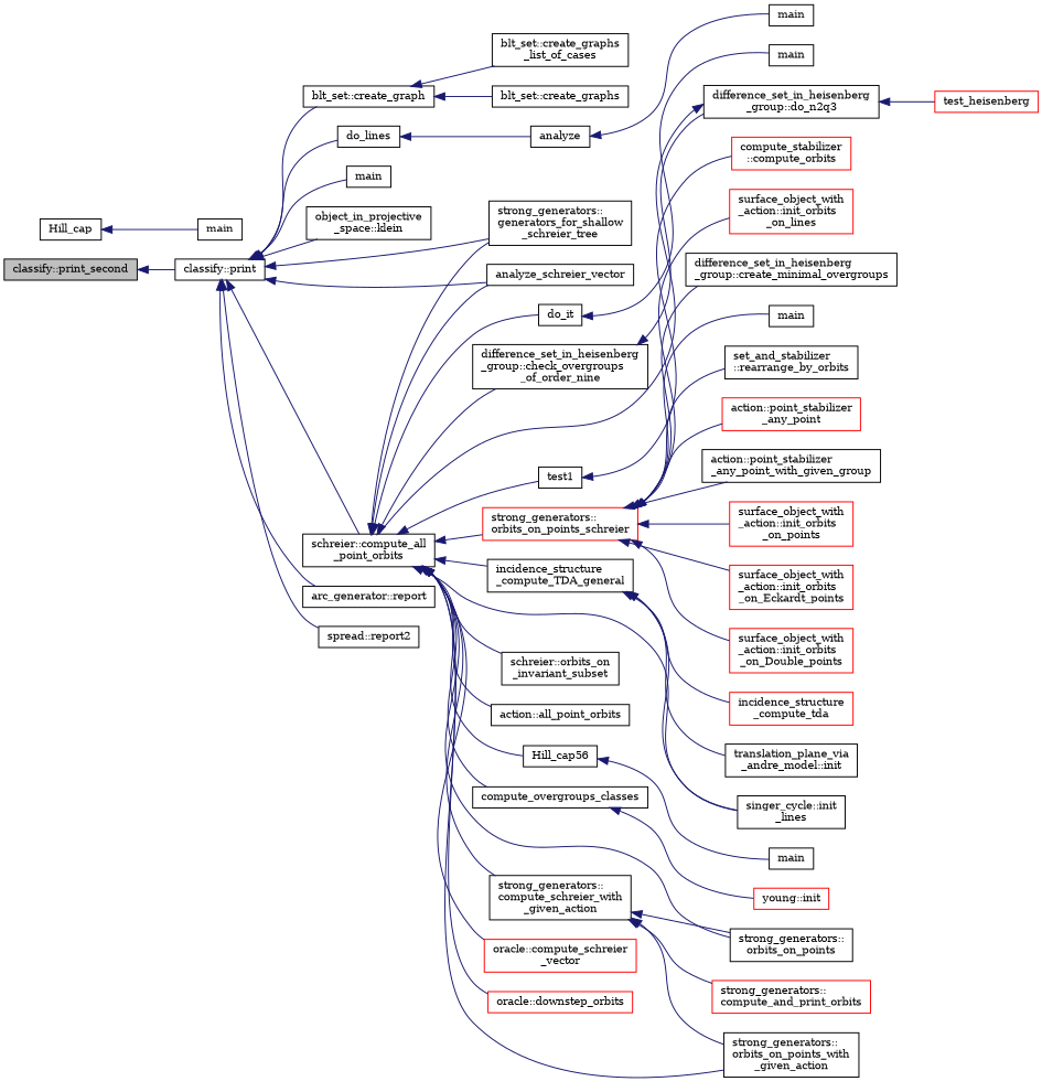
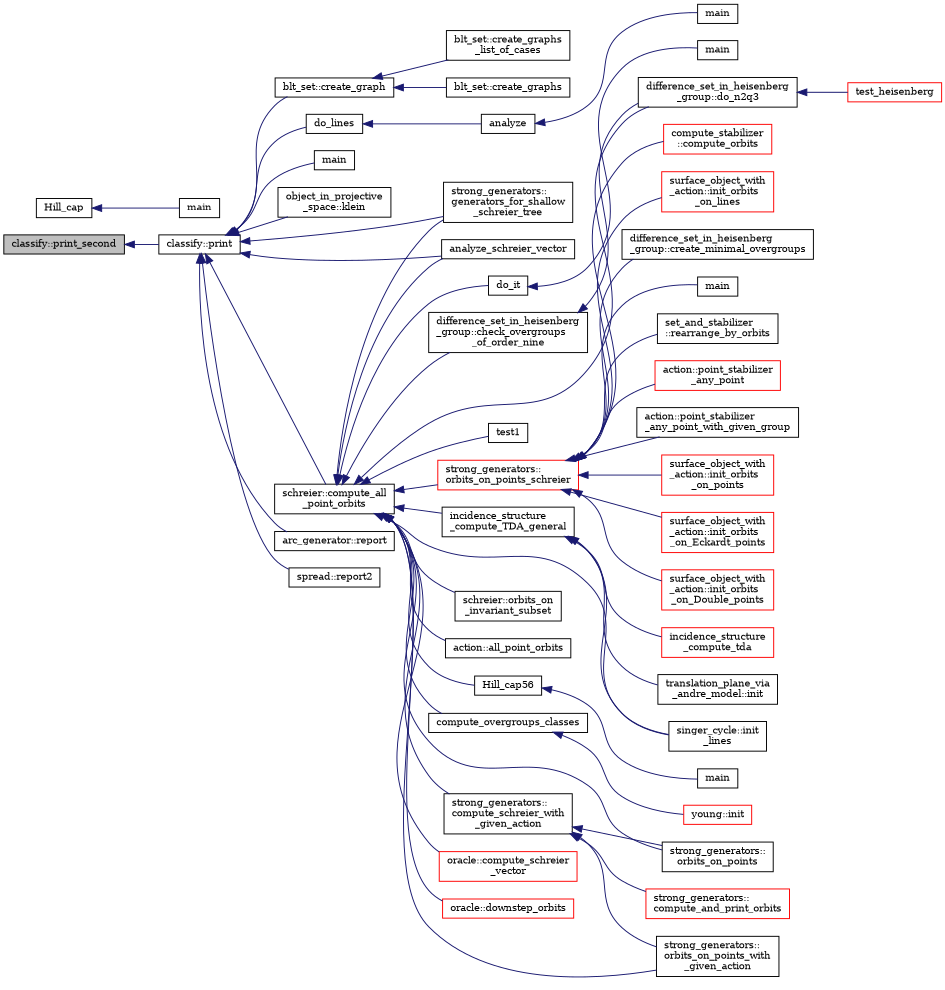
  digraph {
    fontname="DejaVu Serif"
    rankdir=LR
    node [color=black fillcolor=white fontname="DejaVu Serif" fontsize=10 shape=record style=filled]
    edge [color=midnightblue dir=back fontname="DejaVu Serif" fontsize=10 labelfontname=Helvetica labelfontsize=10 style=solid]
    n1 [fillcolor=grey75 fontcolor=black height=0.2 label="classify::print_second" width=0.4]
    n2 [height=0.2 label="classify::print" width=0.4]
    n3 [height=0.2 label="blt_set::create_graph" width=0.4]
    n4 [height=0.2 label=do_lines width=0.4]
    n5 [height=0.2 label=main width=0.4]
    n6 [height=0.2 label="object_in_projective\l_space::klein" width=0.4]
    n7 [height=0.2 label="schreier::compute_all\l_point_orbits" width=0.4]
    n8 [height=0.2 label="strong_generators::\lgenerators_for_shallow\l_schreier_tree" width=0.4]
    n9 [height=0.2 label=analyze_schreier_vector width=0.4]
    n10 [height=0.2 label="arc_generator::report" width=0.4]
    n11 [height=0.2 label="spread::report2" width=0.4]
    n12 [height=0.2 label="blt_set::create_graphs" width=0.4]
    n13 [height=0.2 label="blt_set::create_graphs\l_list_of_cases" width=0.4]
    n14 [height=0.2 label=analyze width=0.4]
    n15 [height=0.2 label=do_it width=0.4]
    n16 [height=0.2 label="difference_set_in_heisenberg\l_group::do_n2q3" width=0.4]
    n17 [height=0.2 label="difference_set_in_heisenberg\l_group::check_overgroups\l_of_order_nine" width=0.4]
    n18 [height=0.2 label=test1 width=0.4]
    n19 [height=0.2 label="incidence_structure\l_compute_TDA_general" width=0.4]
    n20 [height=0.2 label="singer_cycle::init\l_lines" width=0.4]
    n21 [height=0.2 label=Hill_cap56 width=0.4]
    n22 [height=0.2 label="schreier::orbits_on\l_invariant_subset" width=0.4]
    n23 [height=0.2 label="action::all_point_orbits" width=0.4]
    n24 [height=0.2 label=compute_overgroups_classes width=0.4]
    n25 [height=0.2 label="strong_generators::\lcompute_schreier_with\l_given_action" width=0.4]
    n26 [height=0.2 label="strong_generators::\lorbits_on_points" width=0.4]
    n27 [height=0.2 label="strong_generators::\lorbits_on_points_with\l_given_action" width=0.4]
    n28 [color=red height=0.2 label="strong_generators::\lorbits_on_points_schreier" width=0.4]
    n29 [color=red height=0.2 label="oracle::compute_schreier\l_vector" width=0.4]
    n30 [color=red height=0.2 label="oracle::downstep_orbits" width=0.4]
    n31 [height=0.2 label=main width=0.4]
    n32 [height=0.2 label=main width=0.4]
    n33 [color=red height=0.2 label=test_heisenberg width=0.4]
    n34 [height=0.2 label=Hill_cap width=0.4]
    n35 [height=0.2 label=main width=0.4]
    n36 [color=red height=0.2 label="incidence_structure\l_compute_tda" width=0.4]
    n37 [height=0.2 label="translation_plane_via\l_andre_model::init" width=0.4]
    n38 [height=0.2 label=main width=0.4]
    n39 [color=red height=0.2 label="young::init" width=0.4]
    n40 [color=red height=0.2 label="strong_generators::\lcompute_and_print_orbits" width=0.4]
    n41 [height=0.2 label="difference_set_in_heisenberg\l_group::create_minimal_overgroups" width=0.4]
    n42 [height=0.2 label=main width=0.4]
    n43 [height=0.2 label="set_and_stabilizer\l::rearrange_by_orbits" width=0.4]
    n44 [color=red height=0.2 label="action::point_stabilizer\l_any_point" width=0.4]
    n45 [height=0.2 label="action::point_stabilizer\l_any_point_with_given_group" width=0.4]
    n46 [color=red height=0.2 label="compute_stabilizer\l::compute_orbits" width=0.4]
    n47 [color=red height=0.2 label="surface_object_with\l_action::init_orbits\l_on_points" width=0.4]
    n48 [color=red height=0.2 label="surface_object_with\l_action::init_orbits\l_on_Eckardt_points" width=0.4]
    n49 [color=red height=0.2 label="surface_object_with\l_action::init_orbits\l_on_Double_points" width=0.4]
    n50 [color=red height=0.2 label="surface_object_with\l_action::init_orbits\l_on_lines" width=0.4]
    n1 -> n2
    n2 -> n3
    n2 -> n4
    n2 -> n5
    n2 -> n6
    n2 -> n7
    n2 -> n8
    n2 -> n9
    n2 -> n10
    n2 -> n11
    n3 -> n12
    n3 -> n13
    n4 -> n14
    n7 -> n8
    n7 -> n9
    n7 -> n15
-   n16 -> n7
+   n7 -> n16
    n7 -> n17
    n7 -> n18
    n7 -> n19
    n7 -> n20
    n7 -> n21
    n7 -> n22
    n7 -> n23
    n7 -> n24
    n7 -> n25
    n7 -> n26
    n7 -> n27
    n7 -> n28
    n7 -> n29
    n7 -> n30
    n14 -> n31
    n15 -> n32
    n16 -> n33
    n17 -> n16
    n19 -> n20
    n19 -> n36
    n19 -> n37
    n21 -> n38
    n24 -> n39
    n25 -> n26
    n25 -> n27
    n25 -> n40
    n28 -> n41
    n28 -> n42
    n28 -> n43
    n28 -> n44
    n28 -> n45
-   n18 -> n46
+   n28 -> n46
    n28 -> n47
    n28 -> n48
    n28 -> n49
    n28 -> n50
    n34 -> n35
  }
